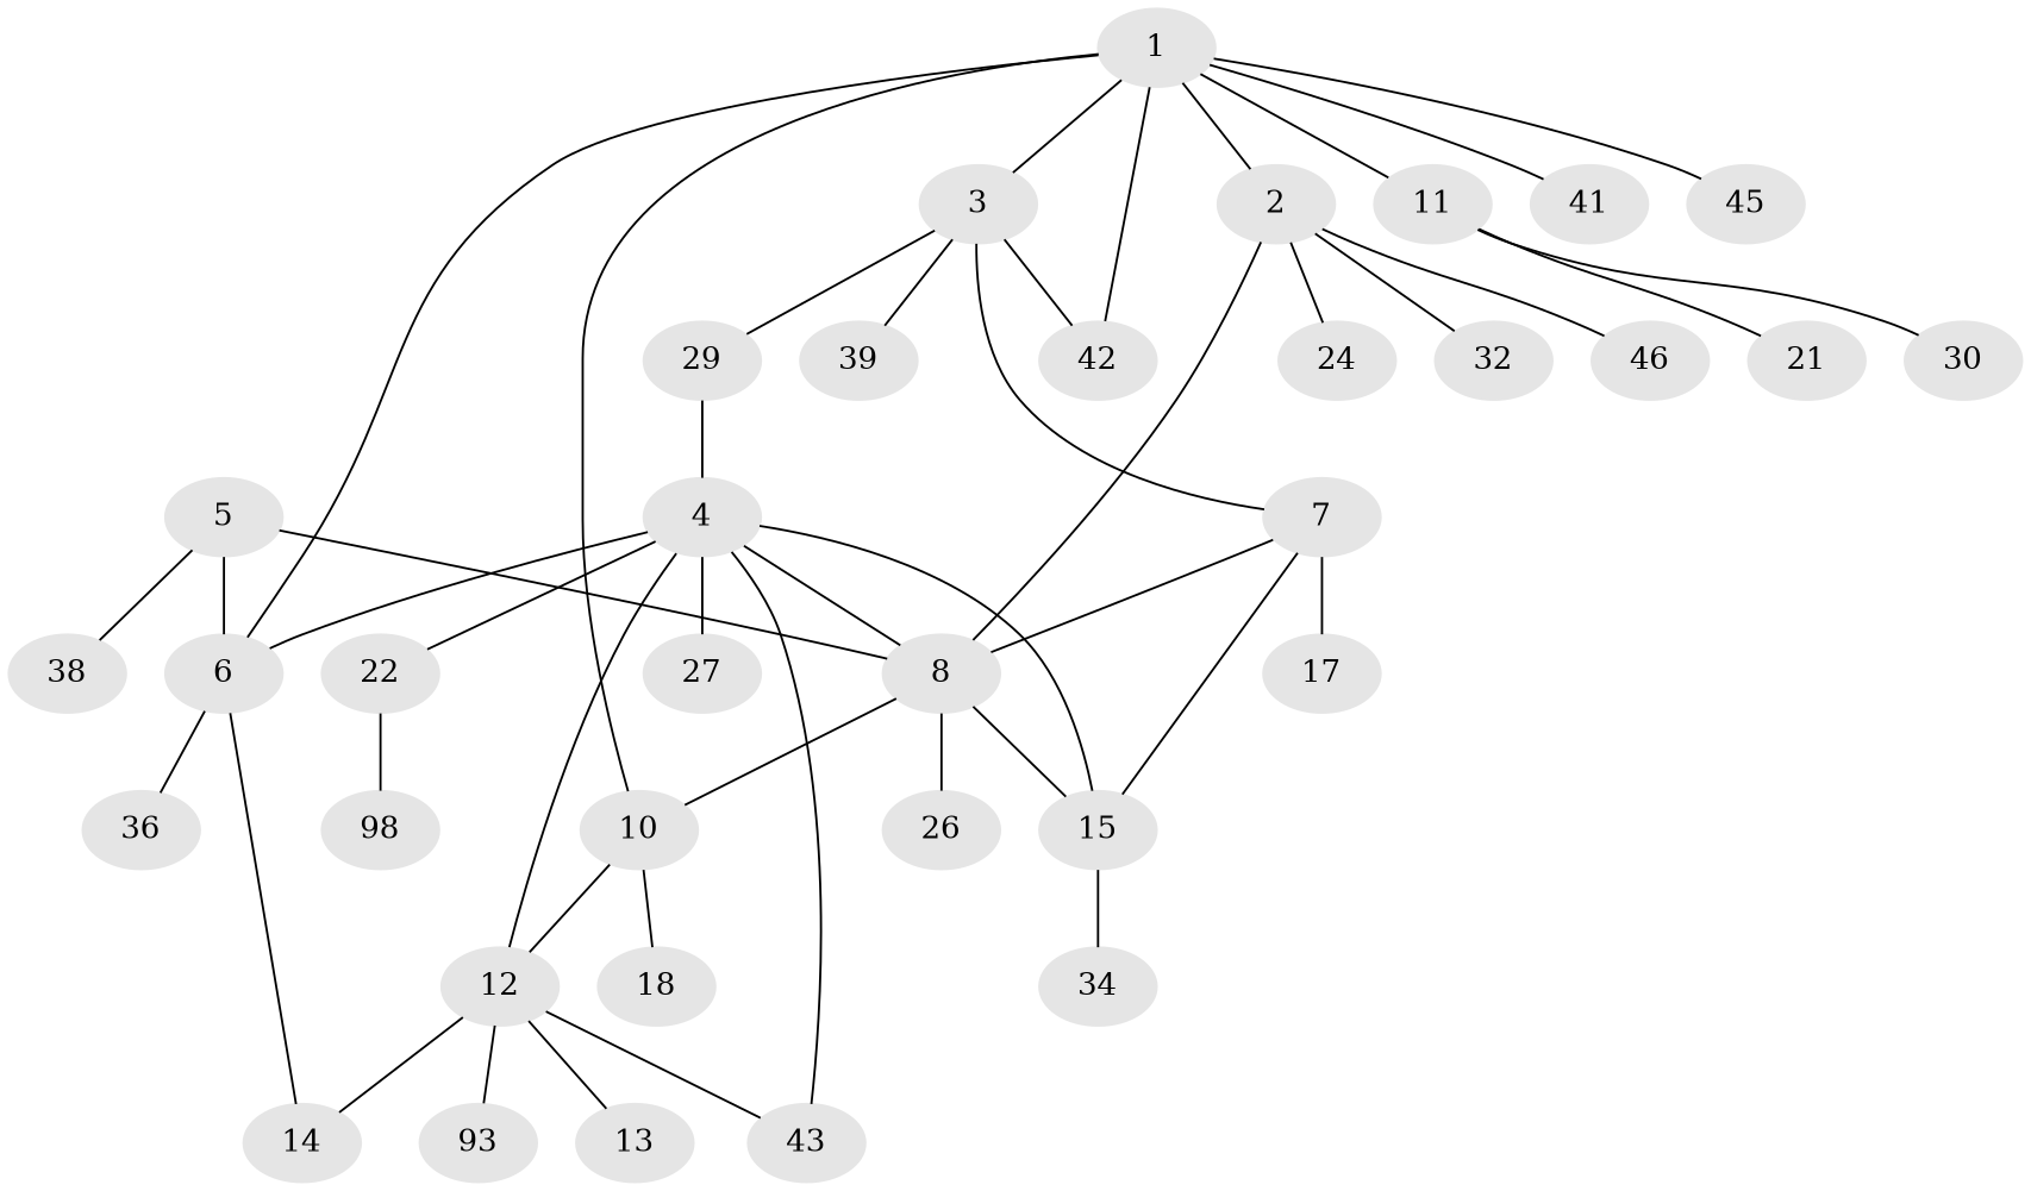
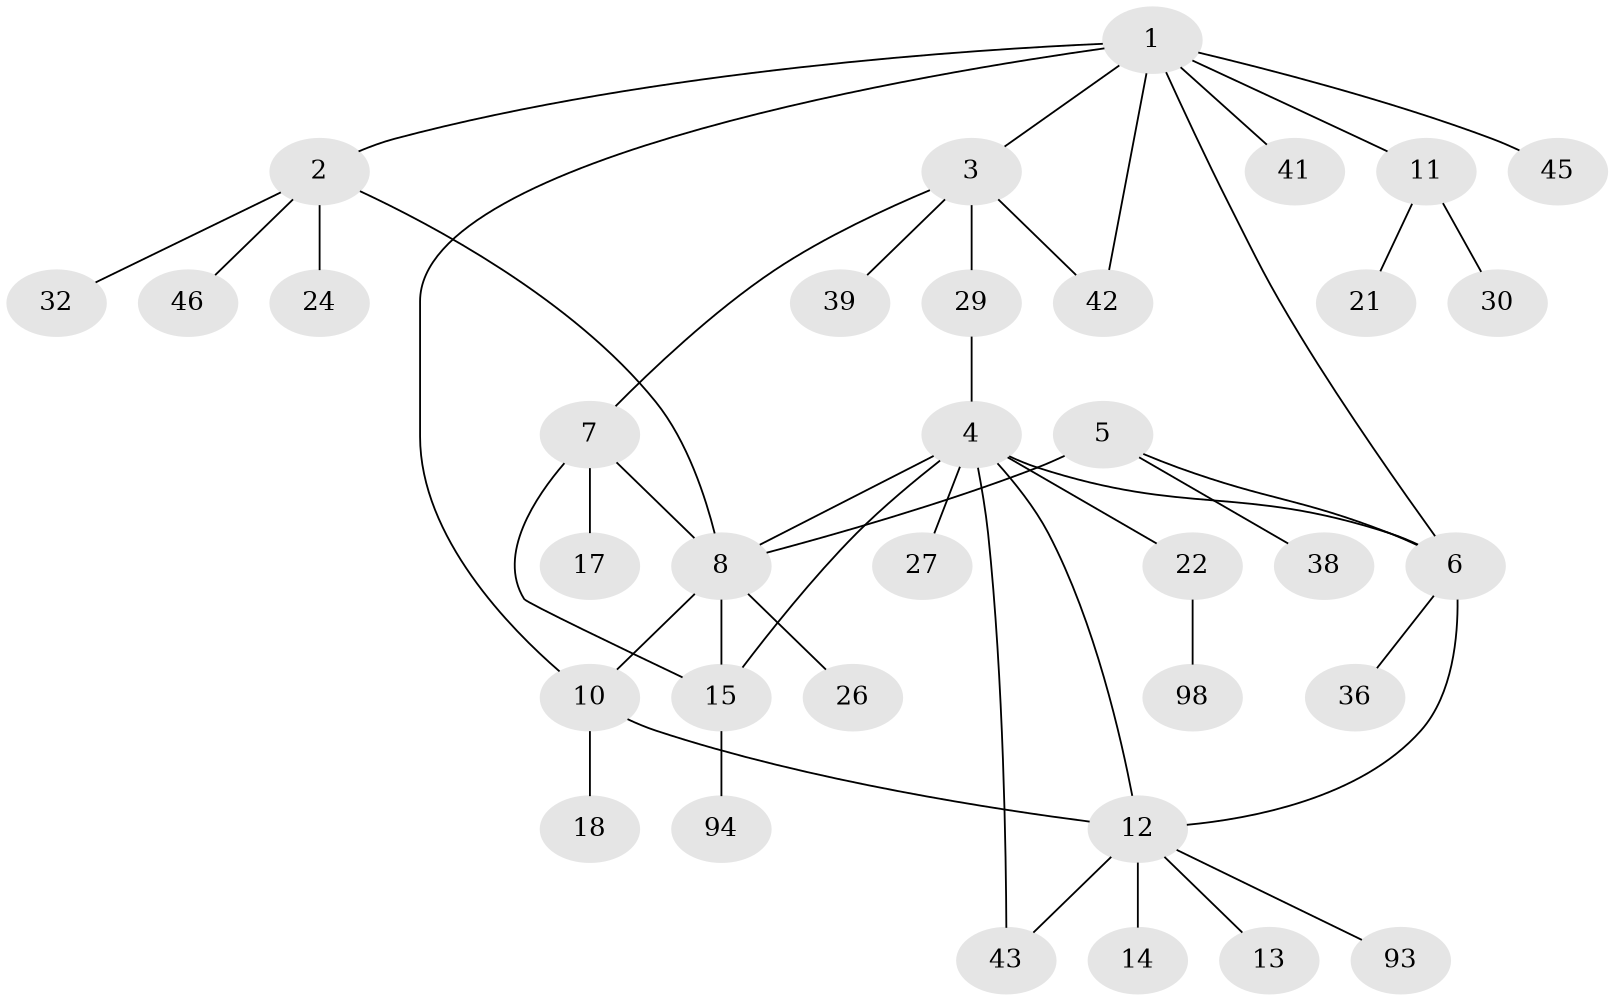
  graph {
    node [color=gray90 style=filled]
    1 [super="+44"]
    2 [super="+48"]
    3 [super="+31"]
    6 [super="+33"]
    10
    11 [super="+20"]
    41
    42
    45 [super="+47"]
    8 [super="+9"]
    24
    32
    46
    7 [super="+19"]
    29
    39
    14
    36
    12 [super="+16"]
    18 [super="+40"]
    21
    30
    15 [super="+25"]
    26
    4 [super="+37"]
    22 [super="+50"]
    27
    43
    17
    13
    n31 [label=93 super="+35"]
-   34
+   34 [label=94]
    n33 [label=98]
    5 [super="+49"]
    38
    1 -- 2
    1 -- 3
    1 -- 6
    1 -- 10
    1 -- 11
    1 -- 41
    1 -- 42
    1 -- 45
    2 -- 8
    2 -- 24
    2 -- 32
    2 -- 46
    3 -- 42
    3 -- 7
    3 -- 29
    3 -- 39
-   6 -- 14
+   6 -- 12
    6 -- 36
    10 -- 12
    10 -- 18
    11 -- 21
    11 -- 30
    8 -- 10
    8 -- 15
    8 -- 26
    7 -- 8
    7 -- 15
    7 -- 17
    29 -- 4
    12 -- 14
    12 -- 43
    12 -- 13
    12 -- n31
    15 -- 34
    4 -- 6
    4 -- 8
    4 -- 12
    4 -- 15
    4 -- 22
    4 -- 27
    4 -- 43
    22 -- n33
    5 -- 6
    5 -- 8
    5 -- 38
  }
